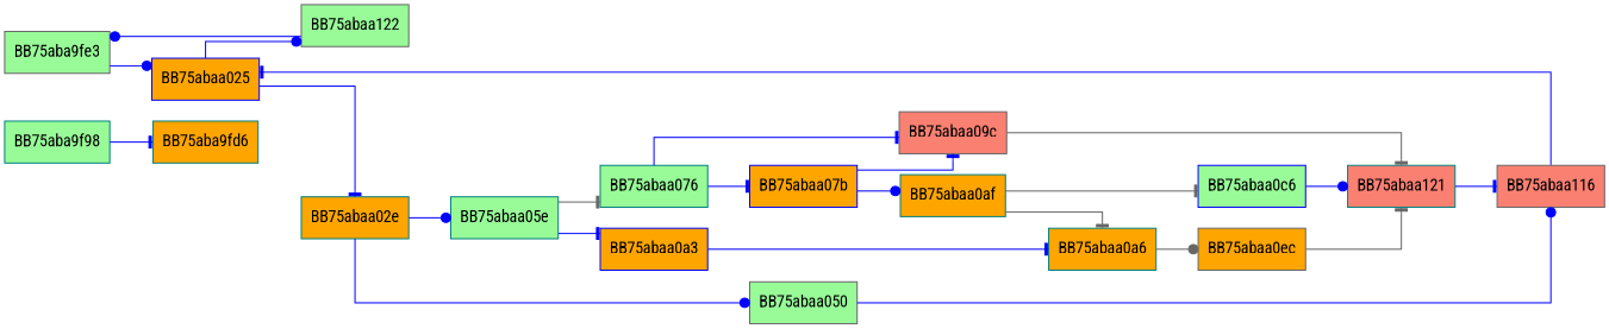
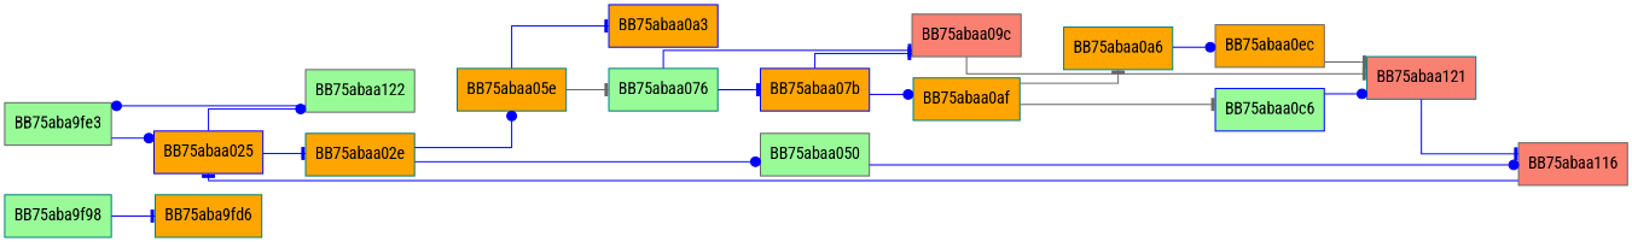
  digraph {
    fontname="Roboto Condensed"
    rankdir=LR
    splines=ortho
    node [color=teal fillcolor=orange fontname="Roboto Condensed" shape=box style=filled]
    edge [arrowhead=tee color=blue fontname="Roboto Condensed"]
    BB75aba9f98 [fillcolor=palegreen]
    BB75aba9fd6
    BB75aba9fe3 [color=gray40 fillcolor=palegreen]
    BB75abaa025 [color=blue]
    BB75abaa122 [color=gray40 fillcolor=palegreen]
    BB75abaa02e
-   BB75abaa05e [fillcolor=palegreen]
+   BB75abaa05e
    BB75abaa050 [color=gray40 fillcolor=palegreen]
    BB75abaa0a3 [color=blue]
    n10 [fillcolor=palegreen label=BB75abaa076]
    BB75abaa116 [color=gray40 fillcolor=salmon]
    BB75abaa0a6
    BB75abaa09c [color=gray40 fillcolor=salmon]
    BB75abaa07b [color=blue]
    BB75abaa0ec [color=gray40]
    n16 [fillcolor=salmon label=BB75abaa121]
    BB75abaa0af
    BB75abaa0c6 [color=blue fillcolor=palegreen]
    BB75aba9f98 -> BB75aba9fd6
    BB75aba9fe3 -> BB75abaa025 [arrowhead=dot]
    BB75abaa025 -> BB75abaa122 [arrowhead=dot]
    BB75abaa025 -> BB75abaa02e
    BB75abaa122 -> BB75aba9fe3 [arrowhead=dot]
    BB75abaa02e -> BB75abaa05e [arrowhead=dot]
    BB75abaa02e -> BB75abaa050 [arrowhead=dot]
    BB75abaa05e -> BB75abaa0a3
    BB75abaa05e -> n10 [color=gray40]
    BB75abaa050 -> BB75abaa116 [arrowhead=dot]
-   BB75abaa0a3 -> BB75abaa0a6
    n10 -> BB75abaa09c
    n10 -> BB75abaa07b
    BB75abaa116 -> BB75abaa025
-   BB75abaa0a6 -> BB75abaa0ec [arrowhead=dot color=gray40]
+   BB75abaa0a6 -> BB75abaa0ec [arrowhead=dot]
    BB75abaa09c -> n16 [color=gray40]
    BB75abaa07b -> BB75abaa09c
    BB75abaa07b -> BB75abaa0af [arrowhead=dot]
    BB75abaa0ec -> n16 [color=gray40]
    n16 -> BB75abaa116
    BB75abaa0af -> BB75abaa0a6 [color=gray40]
    BB75abaa0af -> BB75abaa0c6 [color=gray40]
    BB75abaa0c6 -> n16 [arrowhead=dot]
  }
